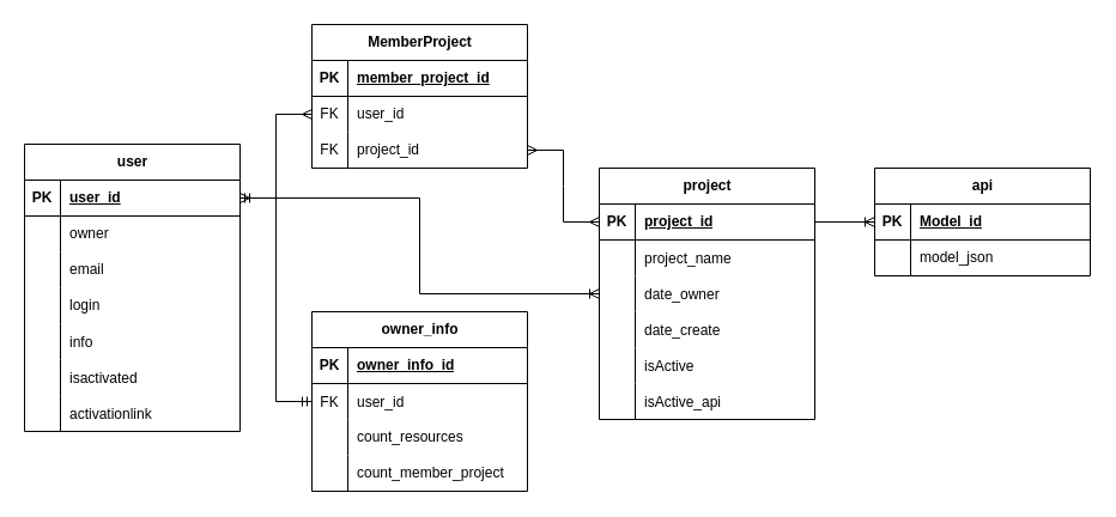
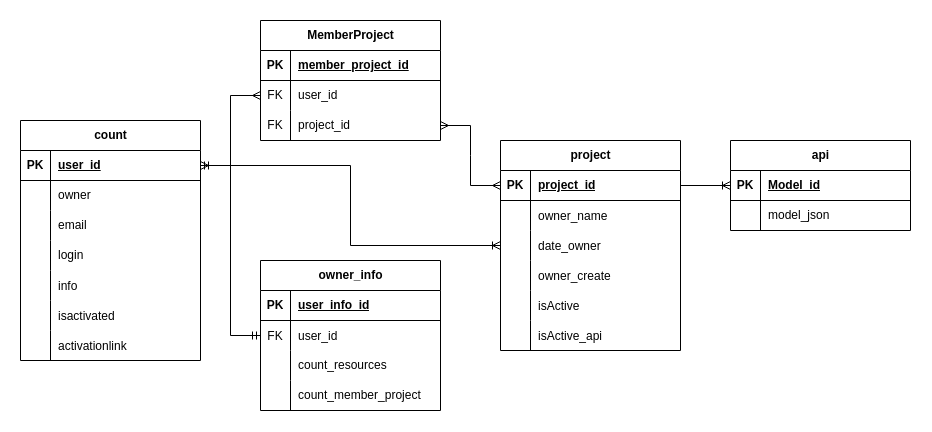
  <mxCell id="0" />
  <mxCell id="1" parent="0" />
- <mxCell id="2" value="user" style="shape=table;startSize=30;container=1;collapsible=1;childLayout=tableLayout;fixedRows=1;rowLines=0;fontStyle=1;align=center;resizeLast=1;html=1;" parent="1" vertex="1"><mxGeometry x="20" y="120" width="180" height="240" as="geometry" /></mxCell>
+ <mxCell id="2" value="count" style="shape=table;startSize=30;container=1;collapsible=1;childLayout=tableLayout;fixedRows=1;rowLines=0;fontStyle=1;align=center;resizeLast=1;html=1;" parent="1" vertex="1"><mxGeometry x="20" y="120" width="180" height="240" as="geometry" /></mxCell>
  <mxCell id="3" value="" style="shape=tableRow;horizontal=0;startSize=0;swimlaneHead=0;swimlaneBody=0;fillColor=none;collapsible=0;dropTarget=0;points=[[0,0.5],[1,0.5]];portConstraint=eastwest;top=0;left=0;right=0;bottom=1;" parent="2" vertex="1"><mxGeometry y="30" width="180" height="30" as="geometry" /></mxCell>
  <mxCell id="4" value="PK" style="shape=partialRectangle;connectable=0;fillColor=none;top=0;left=0;bottom=0;right=0;fontStyle=1;overflow=hidden;whiteSpace=wrap;html=1;" parent="3" vertex="1"><mxGeometry width="30" height="30" as="geometry"><mxRectangle width="30" height="30" as="alternateBounds" /></mxGeometry></mxCell>
  <mxCell id="5" value="user_id" style="shape=partialRectangle;connectable=0;fillColor=none;top=0;left=0;bottom=0;right=0;align=left;spacingLeft=6;fontStyle=5;overflow=hidden;whiteSpace=wrap;html=1;" parent="3" vertex="1"><mxGeometry x="30" width="150" height="30" as="geometry"><mxRectangle width="150" height="30" as="alternateBounds" /></mxGeometry></mxCell>
  <mxCell id="6" value="" style="shape=tableRow;horizontal=0;startSize=0;swimlaneHead=0;swimlaneBody=0;fillColor=none;collapsible=0;dropTarget=0;points=[[0,0.5],[1,0.5]];portConstraint=eastwest;top=0;left=0;right=0;bottom=0;" parent="2" vertex="1"><mxGeometry y="60" width="180" height="30" as="geometry" /></mxCell>
  <mxCell id="7" value="" style="shape=partialRectangle;connectable=0;fillColor=none;top=0;left=0;bottom=0;right=0;editable=1;overflow=hidden;whiteSpace=wrap;html=1;" parent="6" vertex="1"><mxGeometry width="30" height="30" as="geometry"><mxRectangle width="30" height="30" as="alternateBounds" /></mxGeometry></mxCell>
  <mxCell id="8" value="owner" style="shape=partialRectangle;connectable=0;fillColor=none;top=0;left=0;bottom=0;right=0;align=left;spacingLeft=6;overflow=hidden;whiteSpace=wrap;html=1;" parent="6" vertex="1"><mxGeometry x="30" width="150" height="30" as="geometry"><mxRectangle width="150" height="30" as="alternateBounds" /></mxGeometry></mxCell>
  <mxCell id="9" value="" style="shape=tableRow;horizontal=0;startSize=0;swimlaneHead=0;swimlaneBody=0;fillColor=none;collapsible=0;dropTarget=0;points=[[0,0.5],[1,0.5]];portConstraint=eastwest;top=0;left=0;right=0;bottom=0;" parent="2" vertex="1"><mxGeometry y="90" width="180" height="30" as="geometry" /></mxCell>
  <mxCell id="10" value="" style="shape=partialRectangle;connectable=0;fillColor=none;top=0;left=0;bottom=0;right=0;editable=1;overflow=hidden;whiteSpace=wrap;html=1;" parent="9" vertex="1"><mxGeometry width="30" height="30" as="geometry"><mxRectangle width="30" height="30" as="alternateBounds" /></mxGeometry></mxCell>
  <mxCell id="11" value="email" style="shape=partialRectangle;connectable=0;fillColor=none;top=0;left=0;bottom=0;right=0;align=left;spacingLeft=6;overflow=hidden;whiteSpace=wrap;html=1;" parent="9" vertex="1"><mxGeometry x="30" width="150" height="30" as="geometry"><mxRectangle width="150" height="30" as="alternateBounds" /></mxGeometry></mxCell>
  <mxCell id="12" value="" style="shape=tableRow;horizontal=0;startSize=0;swimlaneHead=0;swimlaneBody=0;fillColor=none;collapsible=0;dropTarget=0;points=[[0,0.5],[1,0.5]];portConstraint=eastwest;top=0;left=0;right=0;bottom=0;" parent="2" vertex="1"><mxGeometry y="120" width="180" height="30" as="geometry" /></mxCell>
  <mxCell id="13" value="" style="shape=partialRectangle;connectable=0;fillColor=none;top=0;left=0;bottom=0;right=0;editable=1;overflow=hidden;whiteSpace=wrap;html=1;" parent="12" vertex="1"><mxGeometry width="30" height="30" as="geometry"><mxRectangle width="30" height="30" as="alternateBounds" /></mxGeometry></mxCell>
  <mxCell id="14" value="login" style="shape=partialRectangle;connectable=0;fillColor=none;top=0;left=0;bottom=0;right=0;align=left;spacingLeft=6;overflow=hidden;whiteSpace=wrap;html=1;" parent="12" vertex="1"><mxGeometry x="30" width="150" height="30" as="geometry"><mxRectangle width="150" height="30" as="alternateBounds" /></mxGeometry></mxCell>
  <mxCell id="15" value="" style="shape=tableRow;horizontal=0;startSize=0;swimlaneHead=0;swimlaneBody=0;fillColor=none;collapsible=0;dropTarget=0;points=[[0,0.5],[1,0.5]];portConstraint=eastwest;top=0;left=0;right=0;bottom=0;" parent="2" vertex="1"><mxGeometry y="150" width="180" height="30" as="geometry" /></mxCell>
  <mxCell id="16" value="" style="shape=partialRectangle;connectable=0;fillColor=none;top=0;left=0;bottom=0;right=0;editable=1;overflow=hidden;" parent="15" vertex="1"><mxGeometry width="30" height="30" as="geometry"><mxRectangle width="30" height="30" as="alternateBounds" /></mxGeometry></mxCell>
  <mxCell id="17" value="info" style="shape=partialRectangle;connectable=0;fillColor=none;top=0;left=0;bottom=0;right=0;align=left;spacingLeft=6;overflow=hidden;" parent="15" vertex="1"><mxGeometry x="30" width="150" height="30" as="geometry"><mxRectangle width="150" height="30" as="alternateBounds" /></mxGeometry></mxCell>
  <mxCell id="18" value="" style="shape=tableRow;horizontal=0;startSize=0;swimlaneHead=0;swimlaneBody=0;fillColor=none;collapsible=0;dropTarget=0;points=[[0,0.5],[1,0.5]];portConstraint=eastwest;top=0;left=0;right=0;bottom=0;" parent="2" vertex="1"><mxGeometry y="180" width="180" height="30" as="geometry" /></mxCell>
  <mxCell id="19" value="" style="shape=partialRectangle;connectable=0;fillColor=none;top=0;left=0;bottom=0;right=0;editable=1;overflow=hidden;" parent="18" vertex="1"><mxGeometry width="30" height="30" as="geometry"><mxRectangle width="30" height="30" as="alternateBounds" /></mxGeometry></mxCell>
  <mxCell id="20" value="isactivated" style="shape=partialRectangle;connectable=0;fillColor=none;top=0;left=0;bottom=0;right=0;align=left;spacingLeft=6;overflow=hidden;" parent="18" vertex="1"><mxGeometry x="30" width="150" height="30" as="geometry"><mxRectangle width="150" height="30" as="alternateBounds" /></mxGeometry></mxCell>
  <mxCell id="21" value="" style="shape=tableRow;horizontal=0;startSize=0;swimlaneHead=0;swimlaneBody=0;fillColor=none;collapsible=0;dropTarget=0;points=[[0,0.5],[1,0.5]];portConstraint=eastwest;top=0;left=0;right=0;bottom=0;" parent="2" vertex="1"><mxGeometry y="210" width="180" height="30" as="geometry" /></mxCell>
  <mxCell id="22" value="" style="shape=partialRectangle;connectable=0;fillColor=none;top=0;left=0;bottom=0;right=0;editable=1;overflow=hidden;" parent="21" vertex="1"><mxGeometry width="30" height="30" as="geometry"><mxRectangle width="30" height="30" as="alternateBounds" /></mxGeometry></mxCell>
  <mxCell id="23" value="activationlink" style="shape=partialRectangle;connectable=0;fillColor=none;top=0;left=0;bottom=0;right=0;align=left;spacingLeft=6;overflow=hidden;" parent="21" vertex="1"><mxGeometry x="30" width="150" height="30" as="geometry"><mxRectangle width="150" height="30" as="alternateBounds" /></mxGeometry></mxCell>
  <mxCell id="24" value="project" style="shape=table;startSize=30;container=1;collapsible=1;childLayout=tableLayout;fixedRows=1;rowLines=0;fontStyle=1;align=center;resizeLast=1;html=1;" parent="1" vertex="1"><mxGeometry x="500" y="140" width="180" height="210" as="geometry" /></mxCell>
  <mxCell id="25" value="" style="shape=tableRow;horizontal=0;startSize=0;swimlaneHead=0;swimlaneBody=0;fillColor=none;collapsible=0;dropTarget=0;points=[[0,0.5],[1,0.5]];portConstraint=eastwest;top=0;left=0;right=0;bottom=1;" parent="24" vertex="1"><mxGeometry y="30" width="180" height="30" as="geometry" /></mxCell>
  <mxCell id="26" value="PK" style="shape=partialRectangle;connectable=0;fillColor=none;top=0;left=0;bottom=0;right=0;fontStyle=1;overflow=hidden;whiteSpace=wrap;html=1;" parent="25" vertex="1"><mxGeometry width="30" height="30" as="geometry"><mxRectangle width="30" height="30" as="alternateBounds" /></mxGeometry></mxCell>
  <mxCell id="27" value="project_id" style="shape=partialRectangle;connectable=0;fillColor=none;top=0;left=0;bottom=0;right=0;align=left;spacingLeft=6;fontStyle=5;overflow=hidden;whiteSpace=wrap;html=1;" parent="25" vertex="1"><mxGeometry x="30" width="150" height="30" as="geometry"><mxRectangle width="150" height="30" as="alternateBounds" /></mxGeometry></mxCell>
  <mxCell id="28" value="" style="shape=tableRow;horizontal=0;startSize=0;swimlaneHead=0;swimlaneBody=0;fillColor=none;collapsible=0;dropTarget=0;points=[[0,0.5],[1,0.5]];portConstraint=eastwest;top=0;left=0;right=0;bottom=0;" parent="24" vertex="1"><mxGeometry y="60" width="180" height="30" as="geometry" /></mxCell>
  <mxCell id="29" value="" style="shape=partialRectangle;connectable=0;fillColor=none;top=0;left=0;bottom=0;right=0;editable=1;overflow=hidden;" parent="28" vertex="1"><mxGeometry width="30" height="30" as="geometry"><mxRectangle width="30" height="30" as="alternateBounds" /></mxGeometry></mxCell>
- <mxCell id="30" value="project_name" style="shape=partialRectangle;connectable=0;fillColor=none;top=0;left=0;bottom=0;right=0;align=left;spacingLeft=6;overflow=hidden;" parent="28" vertex="1"><mxGeometry x="30" width="150" height="30" as="geometry"><mxRectangle width="150" height="30" as="alternateBounds" /></mxGeometry></mxCell>
+ <mxCell id="30" value="owner_name" style="shape=partialRectangle;connectable=0;fillColor=none;top=0;left=0;bottom=0;right=0;align=left;spacingLeft=6;overflow=hidden;" parent="28" vertex="1"><mxGeometry x="30" width="150" height="30" as="geometry"><mxRectangle width="150" height="30" as="alternateBounds" /></mxGeometry></mxCell>
  <mxCell id="31" value="" style="shape=tableRow;horizontal=0;startSize=0;swimlaneHead=0;swimlaneBody=0;fillColor=none;collapsible=0;dropTarget=0;points=[[0,0.5],[1,0.5]];portConstraint=eastwest;top=0;left=0;right=0;bottom=0;" parent="24" vertex="1"><mxGeometry y="90" width="180" height="30" as="geometry" /></mxCell>
  <mxCell id="32" value="" style="shape=partialRectangle;connectable=0;fillColor=none;top=0;left=0;bottom=0;right=0;editable=1;overflow=hidden;" parent="31" vertex="1"><mxGeometry width="30" height="30" as="geometry"><mxRectangle width="30" height="30" as="alternateBounds" /></mxGeometry></mxCell>
  <mxCell id="33" value="date_owner" style="shape=partialRectangle;connectable=0;fillColor=none;top=0;left=0;bottom=0;right=0;align=left;spacingLeft=6;overflow=hidden;" parent="31" vertex="1"><mxGeometry x="30" width="150" height="30" as="geometry"><mxRectangle width="150" height="30" as="alternateBounds" /></mxGeometry></mxCell>
  <mxCell id="34" value="" style="shape=tableRow;horizontal=0;startSize=0;swimlaneHead=0;swimlaneBody=0;fillColor=none;collapsible=0;dropTarget=0;points=[[0,0.5],[1,0.5]];portConstraint=eastwest;top=0;left=0;right=0;bottom=0;" parent="24" vertex="1"><mxGeometry y="120" width="180" height="30" as="geometry" /></mxCell>
  <mxCell id="35" value="" style="shape=partialRectangle;connectable=0;fillColor=none;top=0;left=0;bottom=0;right=0;editable=1;overflow=hidden;" parent="34" vertex="1"><mxGeometry width="30" height="30" as="geometry"><mxRectangle width="30" height="30" as="alternateBounds" /></mxGeometry></mxCell>
- <mxCell id="36" value="date_create" style="shape=partialRectangle;connectable=0;fillColor=none;top=0;left=0;bottom=0;right=0;align=left;spacingLeft=6;overflow=hidden;" parent="34" vertex="1"><mxGeometry x="30" width="150" height="30" as="geometry"><mxRectangle width="150" height="30" as="alternateBounds" /></mxGeometry></mxCell>
+ <mxCell id="36" value="owner_create" style="shape=partialRectangle;connectable=0;fillColor=none;top=0;left=0;bottom=0;right=0;align=left;spacingLeft=6;overflow=hidden;" parent="34" vertex="1"><mxGeometry x="30" width="150" height="30" as="geometry"><mxRectangle width="150" height="30" as="alternateBounds" /></mxGeometry></mxCell>
  <mxCell id="37" value="" style="shape=tableRow;horizontal=0;startSize=0;swimlaneHead=0;swimlaneBody=0;fillColor=none;collapsible=0;dropTarget=0;points=[[0,0.5],[1,0.5]];portConstraint=eastwest;top=0;left=0;right=0;bottom=0;" parent="24" vertex="1"><mxGeometry y="150" width="180" height="30" as="geometry" /></mxCell>
  <mxCell id="38" value="" style="shape=partialRectangle;connectable=0;fillColor=none;top=0;left=0;bottom=0;right=0;editable=1;overflow=hidden;" parent="37" vertex="1"><mxGeometry width="30" height="30" as="geometry"><mxRectangle width="30" height="30" as="alternateBounds" /></mxGeometry></mxCell>
  <mxCell id="39" value="isActive" style="shape=partialRectangle;connectable=0;fillColor=none;top=0;left=0;bottom=0;right=0;align=left;spacingLeft=6;overflow=hidden;" parent="37" vertex="1"><mxGeometry x="30" width="150" height="30" as="geometry"><mxRectangle width="150" height="30" as="alternateBounds" /></mxGeometry></mxCell>
  <mxCell id="40" value="" style="shape=tableRow;horizontal=0;startSize=0;swimlaneHead=0;swimlaneBody=0;fillColor=none;collapsible=0;dropTarget=0;points=[[0,0.5],[1,0.5]];portConstraint=eastwest;top=0;left=0;right=0;bottom=0;" parent="24" vertex="1"><mxGeometry y="180" width="180" height="30" as="geometry" /></mxCell>
  <mxCell id="41" value="" style="shape=partialRectangle;connectable=0;fillColor=none;top=0;left=0;bottom=0;right=0;editable=1;overflow=hidden;" parent="40" vertex="1"><mxGeometry width="30" height="30" as="geometry"><mxRectangle width="30" height="30" as="alternateBounds" /></mxGeometry></mxCell>
  <mxCell id="42" value="isActive_api" style="shape=partialRectangle;connectable=0;fillColor=none;top=0;left=0;bottom=0;right=0;align=left;spacingLeft=6;overflow=hidden;" parent="40" vertex="1"><mxGeometry x="30" width="150" height="30" as="geometry"><mxRectangle width="150" height="30" as="alternateBounds" /></mxGeometry></mxCell>
  <mxCell id="43" value="api" style="shape=table;startSize=30;container=1;collapsible=1;childLayout=tableLayout;fixedRows=1;rowLines=0;fontStyle=1;align=center;resizeLast=1;html=1;" parent="1" vertex="1"><mxGeometry x="730" y="140" width="180" height="90" as="geometry" /></mxCell>
  <mxCell id="44" value="" style="shape=tableRow;horizontal=0;startSize=0;swimlaneHead=0;swimlaneBody=0;fillColor=none;collapsible=0;dropTarget=0;points=[[0,0.5],[1,0.5]];portConstraint=eastwest;top=0;left=0;right=0;bottom=1;" parent="43" vertex="1"><mxGeometry y="30" width="180" height="30" as="geometry" /></mxCell>
  <mxCell id="45" value="PK" style="shape=partialRectangle;connectable=0;fillColor=none;top=0;left=0;bottom=0;right=0;fontStyle=1;overflow=hidden;whiteSpace=wrap;html=1;" parent="44" vertex="1"><mxGeometry width="30" height="30" as="geometry"><mxRectangle width="30" height="30" as="alternateBounds" /></mxGeometry></mxCell>
  <mxCell id="46" value="Model_id" style="shape=partialRectangle;connectable=0;fillColor=none;top=0;left=0;bottom=0;right=0;align=left;spacingLeft=6;fontStyle=5;overflow=hidden;whiteSpace=wrap;html=1;" parent="44" vertex="1"><mxGeometry x="30" width="150" height="30" as="geometry"><mxRectangle width="150" height="30" as="alternateBounds" /></mxGeometry></mxCell>
  <mxCell id="47" value="" style="shape=tableRow;horizontal=0;startSize=0;swimlaneHead=0;swimlaneBody=0;fillColor=none;collapsible=0;dropTarget=0;points=[[0,0.5],[1,0.5]];portConstraint=eastwest;top=0;left=0;right=0;bottom=0;" parent="43" vertex="1"><mxGeometry y="60" width="180" height="30" as="geometry" /></mxCell>
  <mxCell id="48" value="" style="shape=partialRectangle;connectable=0;fillColor=none;top=0;left=0;bottom=0;right=0;editable=1;overflow=hidden;whiteSpace=wrap;html=1;" parent="47" vertex="1"><mxGeometry width="30" height="30" as="geometry"><mxRectangle width="30" height="30" as="alternateBounds" /></mxGeometry></mxCell>
  <mxCell id="49" value="model_json" style="shape=partialRectangle;connectable=0;fillColor=none;top=0;left=0;bottom=0;right=0;align=left;spacingLeft=6;overflow=hidden;whiteSpace=wrap;html=1;" parent="47" vertex="1"><mxGeometry x="30" width="150" height="30" as="geometry"><mxRectangle width="150" height="30" as="alternateBounds" /></mxGeometry></mxCell>
  <mxCell id="50" value="MemberProject" style="shape=table;startSize=30;container=1;collapsible=1;childLayout=tableLayout;fixedRows=1;rowLines=0;fontStyle=1;align=center;resizeLast=1;html=1;" parent="1" vertex="1"><mxGeometry x="260" y="20" width="180" height="120" as="geometry" /></mxCell>
  <mxCell id="51" value="" style="shape=tableRow;horizontal=0;startSize=0;swimlaneHead=0;swimlaneBody=0;fillColor=none;collapsible=0;dropTarget=0;points=[[0,0.5],[1,0.5]];portConstraint=eastwest;top=0;left=0;right=0;bottom=1;" parent="50" vertex="1"><mxGeometry y="30" width="180" height="30" as="geometry" /></mxCell>
  <mxCell id="52" value="PK" style="shape=partialRectangle;connectable=0;fillColor=none;top=0;left=0;bottom=0;right=0;fontStyle=1;overflow=hidden;whiteSpace=wrap;html=1;" parent="51" vertex="1"><mxGeometry width="30" height="30" as="geometry"><mxRectangle width="30" height="30" as="alternateBounds" /></mxGeometry></mxCell>
  <mxCell id="53" value="member_project_id" style="shape=partialRectangle;connectable=0;fillColor=none;top=0;left=0;bottom=0;right=0;align=left;spacingLeft=6;fontStyle=5;overflow=hidden;whiteSpace=wrap;html=1;" parent="51" vertex="1"><mxGeometry x="30" width="150" height="30" as="geometry"><mxRectangle width="150" height="30" as="alternateBounds" /></mxGeometry></mxCell>
  <mxCell id="54" value="" style="shape=tableRow;horizontal=0;startSize=0;swimlaneHead=0;swimlaneBody=0;fillColor=none;collapsible=0;dropTarget=0;points=[[0,0.5],[1,0.5]];portConstraint=eastwest;top=0;left=0;right=0;bottom=0;" parent="50" vertex="1"><mxGeometry y="60" width="180" height="30" as="geometry" /></mxCell>
  <mxCell id="55" value="FK" style="shape=partialRectangle;connectable=0;fillColor=none;top=0;left=0;bottom=0;right=0;editable=1;overflow=hidden;whiteSpace=wrap;html=1;" parent="54" vertex="1"><mxGeometry width="30" height="30" as="geometry"><mxRectangle width="30" height="30" as="alternateBounds" /></mxGeometry></mxCell>
  <mxCell id="56" value="user_id" style="shape=partialRectangle;connectable=0;fillColor=none;top=0;left=0;bottom=0;right=0;align=left;spacingLeft=6;overflow=hidden;whiteSpace=wrap;html=1;" parent="54" vertex="1"><mxGeometry x="30" width="150" height="30" as="geometry"><mxRectangle width="150" height="30" as="alternateBounds" /></mxGeometry></mxCell>
  <mxCell id="57" value="" style="shape=tableRow;horizontal=0;startSize=0;swimlaneHead=0;swimlaneBody=0;fillColor=none;collapsible=0;dropTarget=0;points=[[0,0.5],[1,0.5]];portConstraint=eastwest;top=0;left=0;right=0;bottom=0;" parent="50" vertex="1"><mxGeometry y="90" width="180" height="30" as="geometry" /></mxCell>
  <mxCell id="58" value="FK" style="shape=partialRectangle;connectable=0;fillColor=none;top=0;left=0;bottom=0;right=0;editable=1;overflow=hidden;whiteSpace=wrap;html=1;" parent="57" vertex="1"><mxGeometry width="30" height="30" as="geometry"><mxRectangle width="30" height="30" as="alternateBounds" /></mxGeometry></mxCell>
  <mxCell id="59" value="project_id" style="shape=partialRectangle;connectable=0;fillColor=none;top=0;left=0;bottom=0;right=0;align=left;spacingLeft=6;overflow=hidden;whiteSpace=wrap;html=1;" parent="57" vertex="1"><mxGeometry x="30" width="150" height="30" as="geometry"><mxRectangle width="150" height="30" as="alternateBounds" /></mxGeometry></mxCell>
  <mxCell id="60" value="" style="edgeStyle=entityRelationEdgeStyle;fontSize=12;html=1;endArrow=ERmany;startArrow=ERmany;rounded=0;entryX=1;entryY=0.5;entryDx=0;entryDy=0;exitX=0;exitY=0.5;exitDx=0;exitDy=0;" parent="1" source="54" target="3" edge="1"><mxGeometry width="100" height="100" relative="1" as="geometry"><mxPoint x="260" y="215" as="sourcePoint" /><mxPoint x="250" y="210" as="targetPoint" /></mxGeometry></mxCell>
  <mxCell id="61" value="" style="edgeStyle=entityRelationEdgeStyle;fontSize=12;html=1;endArrow=ERmany;startArrow=ERmany;rounded=0;entryX=0;entryY=0.5;entryDx=0;entryDy=0;exitX=1;exitY=0.5;exitDx=0;exitDy=0;" parent="1" source="57" target="25" edge="1"><mxGeometry width="100" height="100" relative="1" as="geometry"><mxPoint x="500" y="420" as="sourcePoint" /><mxPoint x="600" y="320" as="targetPoint" /></mxGeometry></mxCell>
  <mxCell id="62" value="owner_info" style="shape=table;startSize=30;container=1;collapsible=1;childLayout=tableLayout;fixedRows=1;rowLines=0;fontStyle=1;align=center;resizeLast=1;html=1;" parent="1" vertex="1"><mxGeometry x="260" y="260" width="180" height="150" as="geometry" /></mxCell>
  <mxCell id="63" value="" style="shape=tableRow;horizontal=0;startSize=0;swimlaneHead=0;swimlaneBody=0;fillColor=none;collapsible=0;dropTarget=0;points=[[0,0.5],[1,0.5]];portConstraint=eastwest;top=0;left=0;right=0;bottom=1;" parent="62" vertex="1"><mxGeometry y="30" width="180" height="30" as="geometry" /></mxCell>
  <mxCell id="64" value="PK" style="shape=partialRectangle;connectable=0;fillColor=none;top=0;left=0;bottom=0;right=0;fontStyle=1;overflow=hidden;whiteSpace=wrap;html=1;" parent="63" vertex="1"><mxGeometry width="30" height="30" as="geometry"><mxRectangle width="30" height="30" as="alternateBounds" /></mxGeometry></mxCell>
- <mxCell id="65" value="owner_info_id" style="shape=partialRectangle;connectable=0;fillColor=none;top=0;left=0;bottom=0;right=0;align=left;spacingLeft=6;fontStyle=5;overflow=hidden;whiteSpace=wrap;html=1;" parent="63" vertex="1"><mxGeometry x="30" width="150" height="30" as="geometry"><mxRectangle width="150" height="30" as="alternateBounds" /></mxGeometry></mxCell>
+ <mxCell id="65" value="user_info_id" style="shape=partialRectangle;connectable=0;fillColor=none;top=0;left=0;bottom=0;right=0;align=left;spacingLeft=6;fontStyle=5;overflow=hidden;whiteSpace=wrap;html=1;" parent="63" vertex="1"><mxGeometry x="30" width="150" height="30" as="geometry"><mxRectangle width="150" height="30" as="alternateBounds" /></mxGeometry></mxCell>
  <mxCell id="66" value="" style="shape=tableRow;horizontal=0;startSize=0;swimlaneHead=0;swimlaneBody=0;fillColor=none;collapsible=0;dropTarget=0;points=[[0,0.5],[1,0.5]];portConstraint=eastwest;top=0;left=0;right=0;bottom=0;" parent="62" vertex="1"><mxGeometry y="60" width="180" height="30" as="geometry" /></mxCell>
  <mxCell id="67" value="FK" style="shape=partialRectangle;connectable=0;fillColor=none;top=0;left=0;bottom=0;right=0;editable=1;overflow=hidden;" parent="66" vertex="1"><mxGeometry width="30" height="30" as="geometry"><mxRectangle width="30" height="30" as="alternateBounds" /></mxGeometry></mxCell>
  <mxCell id="68" value="user_id" style="shape=partialRectangle;connectable=0;fillColor=none;top=0;left=0;bottom=0;right=0;align=left;spacingLeft=6;overflow=hidden;" parent="66" vertex="1"><mxGeometry x="30" width="150" height="30" as="geometry"><mxRectangle width="150" height="30" as="alternateBounds" /></mxGeometry></mxCell>
  <mxCell id="69" value="" style="shape=tableRow;horizontal=0;startSize=0;swimlaneHead=0;swimlaneBody=0;fillColor=none;collapsible=0;dropTarget=0;points=[[0,0.5],[1,0.5]];portConstraint=eastwest;top=0;left=0;right=0;bottom=0;" parent="62" vertex="1"><mxGeometry y="90" width="180" height="30" as="geometry" /></mxCell>
  <mxCell id="70" value="" style="shape=partialRectangle;connectable=0;fillColor=none;top=0;left=0;bottom=0;right=0;editable=1;overflow=hidden;whiteSpace=wrap;html=1;" parent="69" vertex="1"><mxGeometry width="30" height="30" as="geometry"><mxRectangle width="30" height="30" as="alternateBounds" /></mxGeometry></mxCell>
  <mxCell id="71" value="count_resources" style="shape=partialRectangle;connectable=0;fillColor=none;top=0;left=0;bottom=0;right=0;align=left;spacingLeft=6;overflow=hidden;whiteSpace=wrap;html=1;" parent="69" vertex="1"><mxGeometry x="30" width="150" height="30" as="geometry"><mxRectangle width="150" height="30" as="alternateBounds" /></mxGeometry></mxCell>
  <mxCell id="72" value="" style="shape=tableRow;horizontal=0;startSize=0;swimlaneHead=0;swimlaneBody=0;fillColor=none;collapsible=0;dropTarget=0;points=[[0,0.5],[1,0.5]];portConstraint=eastwest;top=0;left=0;right=0;bottom=0;" parent="62" vertex="1"><mxGeometry y="120" width="180" height="30" as="geometry" /></mxCell>
  <mxCell id="73" value="" style="shape=partialRectangle;connectable=0;fillColor=none;top=0;left=0;bottom=0;right=0;editable=1;overflow=hidden;whiteSpace=wrap;html=1;" parent="72" vertex="1"><mxGeometry width="30" height="30" as="geometry"><mxRectangle width="30" height="30" as="alternateBounds" /></mxGeometry></mxCell>
  <mxCell id="74" value="count_member_project" style="shape=partialRectangle;connectable=0;fillColor=none;top=0;left=0;bottom=0;right=0;align=left;spacingLeft=6;overflow=hidden;whiteSpace=wrap;html=1;" parent="72" vertex="1"><mxGeometry x="30" width="150" height="30" as="geometry"><mxRectangle width="150" height="30" as="alternateBounds" /></mxGeometry></mxCell>
  <mxCell id="75" value="" style="edgeStyle=entityRelationEdgeStyle;fontSize=12;html=1;endArrow=ERmandOne;startArrow=ERmandOne;rounded=0;entryX=1;entryY=0.5;entryDx=0;entryDy=0;exitX=0;exitY=0.5;exitDx=0;exitDy=0;" parent="1" source="66" target="3" edge="1"><mxGeometry width="100" height="100" relative="1" as="geometry"><mxPoint x="120" y="420" as="sourcePoint" /><mxPoint x="220" y="320" as="targetPoint" /></mxGeometry></mxCell>
  <mxCell id="76" value="" style="edgeStyle=entityRelationEdgeStyle;fontSize=12;html=1;endArrow=ERoneToMany;rounded=0;exitX=1;exitY=0.5;exitDx=0;exitDy=0;entryX=0;entryY=0.5;entryDx=0;entryDy=0;" parent="1" source="25" target="44" edge="1"><mxGeometry width="100" height="100" relative="1" as="geometry"><mxPoint x="820" y="380" as="sourcePoint" /><mxPoint x="920" y="280" as="targetPoint" /></mxGeometry></mxCell>
  <mxCell id="77" value="" style="edgeStyle=orthogonalEdgeStyle;fontSize=12;html=1;endArrow=ERoneToMany;rounded=0;exitX=1;exitY=0.5;exitDx=0;exitDy=0;entryX=0;entryY=0.5;entryDx=0;entryDy=0;" parent="1" source="3" target="31" edge="1"><mxGeometry width="100" height="100" relative="1" as="geometry"><mxPoint x="220" y="110" as="sourcePoint" /><mxPoint x="320" y="10" as="targetPoint" /></mxGeometry></mxCell>
